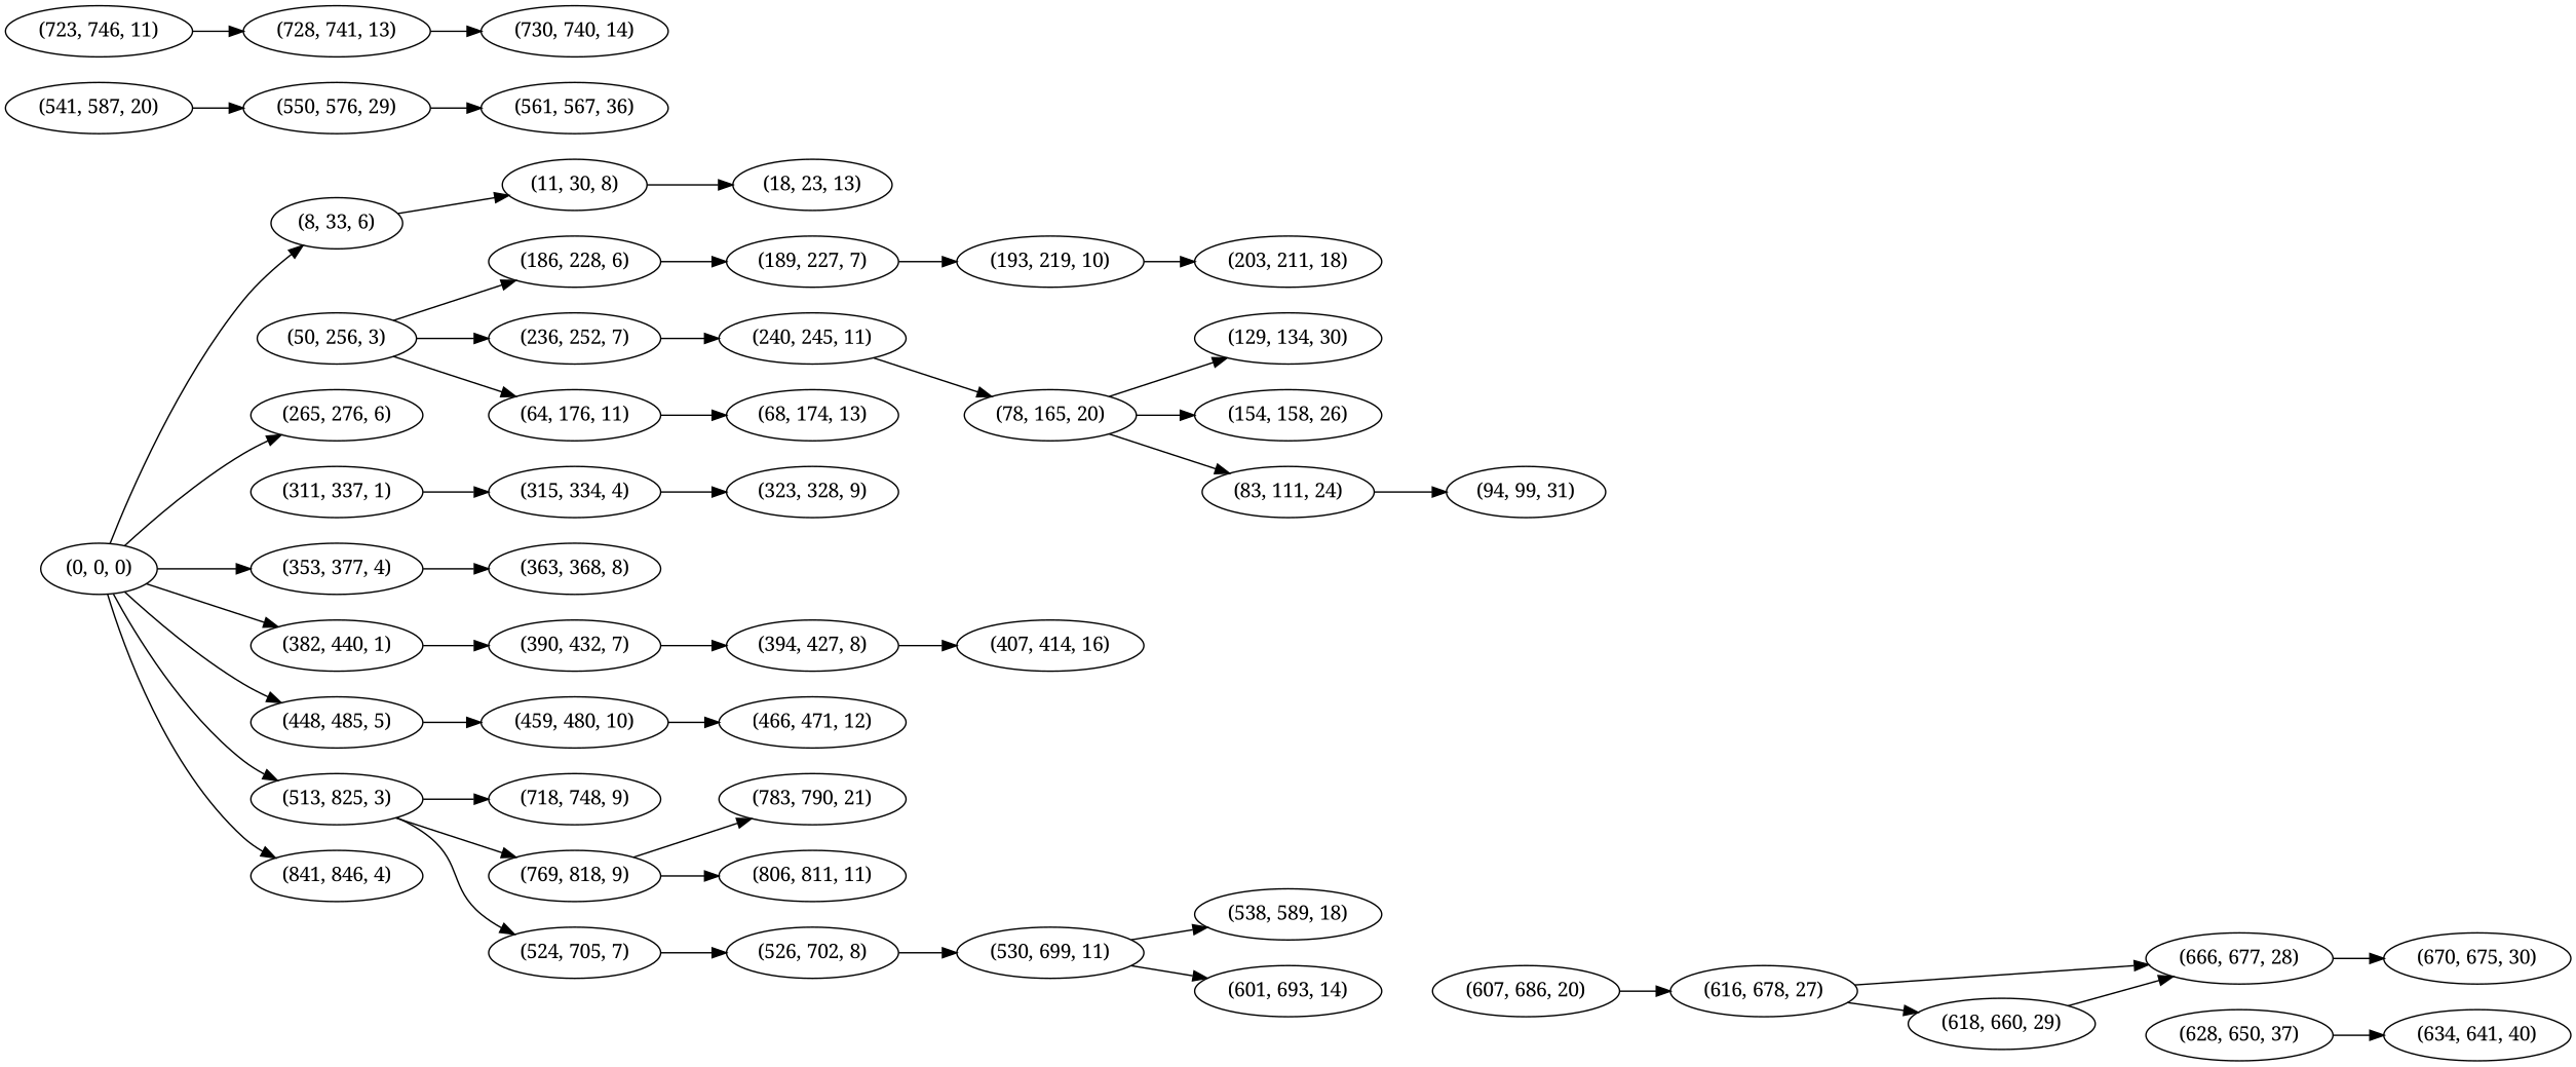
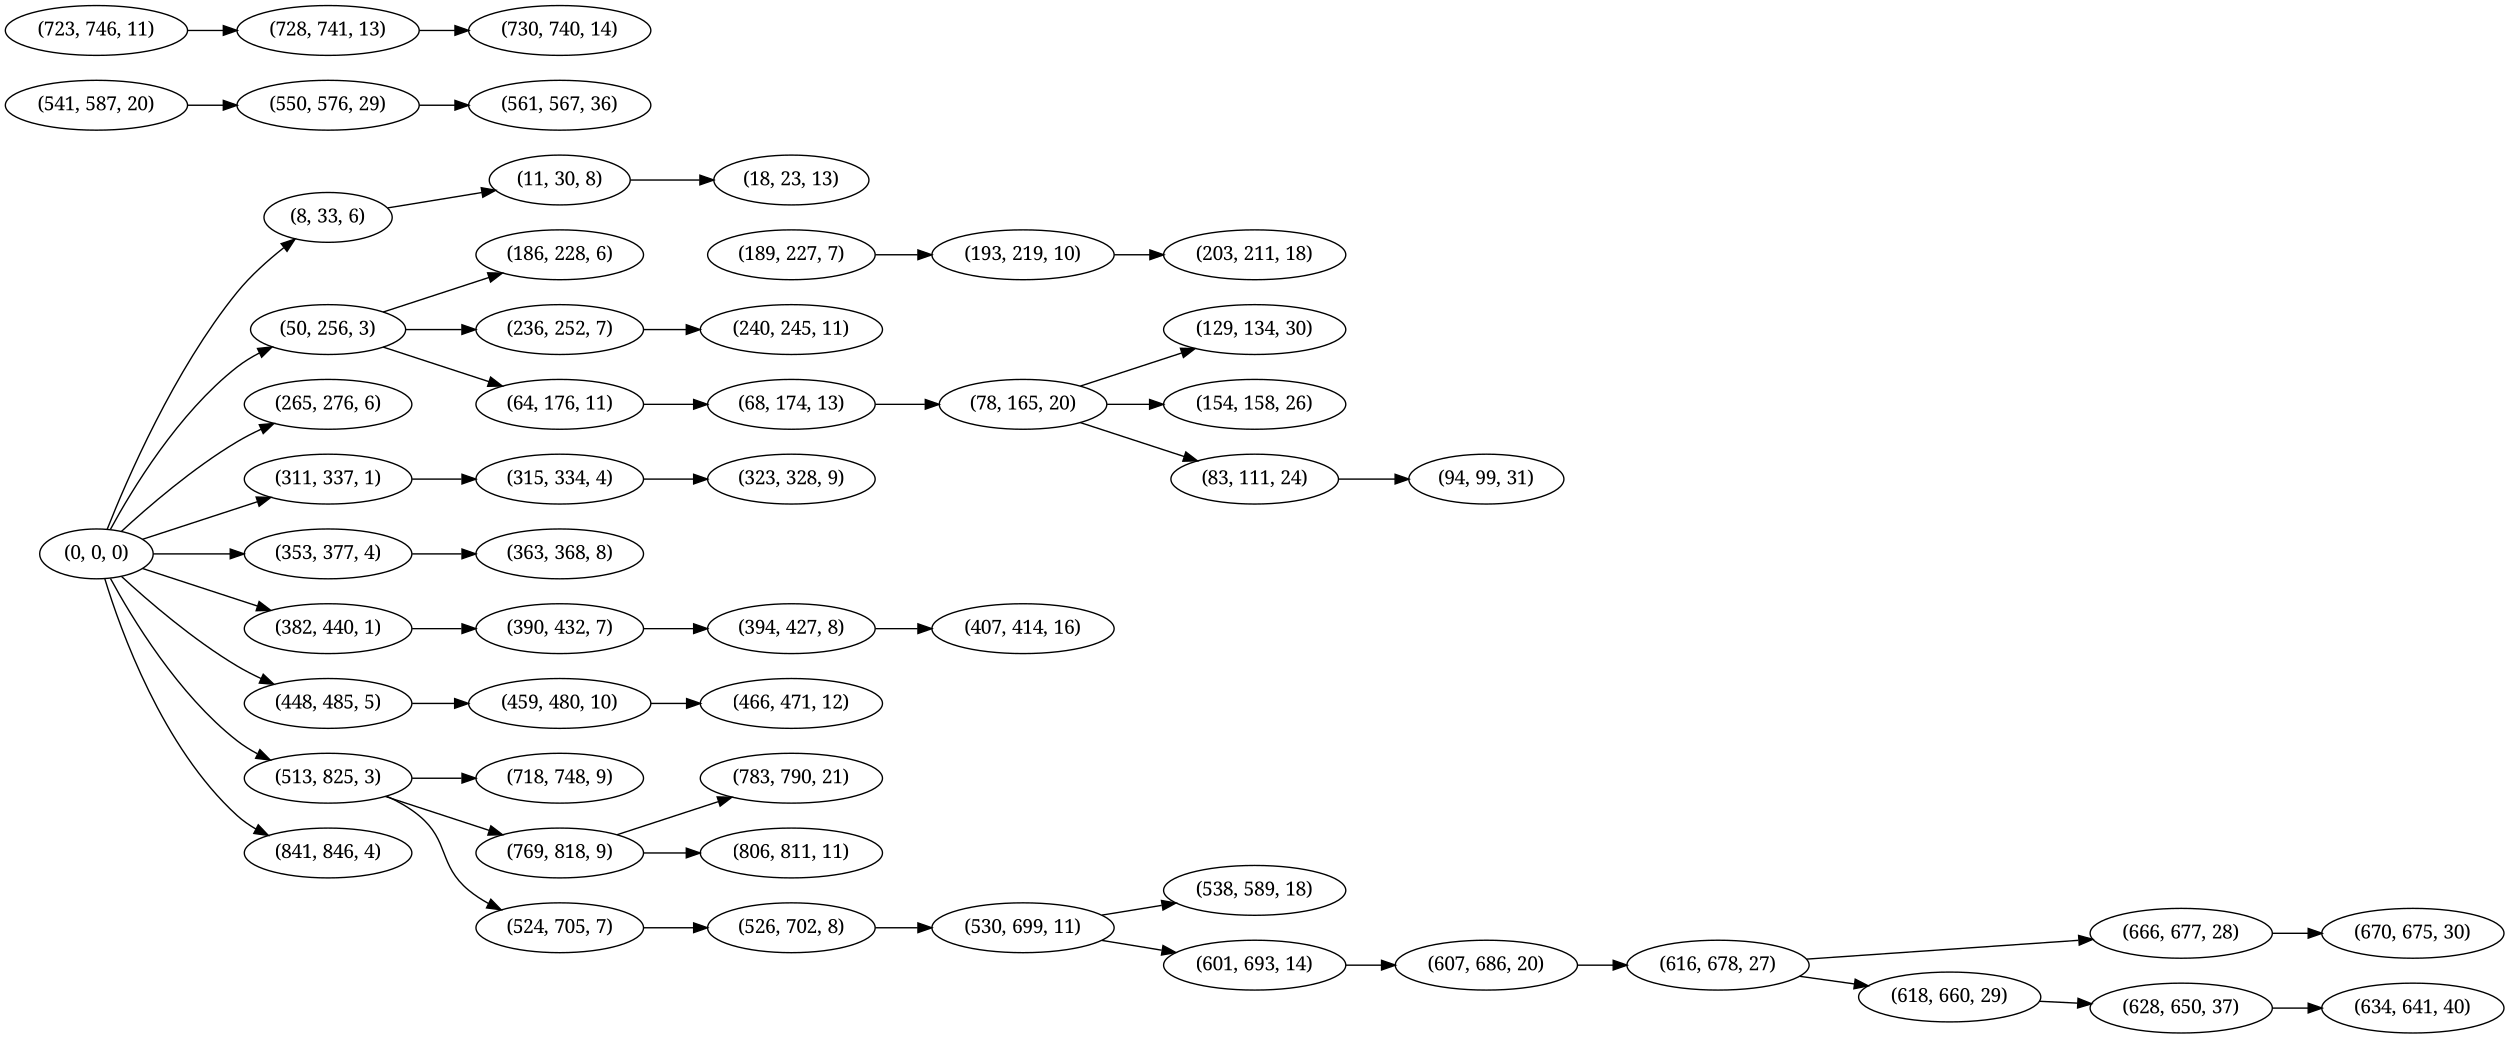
  digraph {
    fontname="Noto Serif"
    rankdir=LR
    node [fontname="Noto Serif"]
    edge [fontname="Noto Serif"]
    "(0, 0, 0)"
    "(8, 33, 6)"
    "(50, 256, 3)"
    "(265, 276, 6)"
    "(311, 337, 1)"
    "(353, 377, 4)"
    "(382, 440, 1)"
    "(448, 485, 5)"
    "(513, 825, 3)"
    "(841, 846, 4)"
    "(11, 30, 8)"
    "(64, 176, 11)"
    "(186, 228, 6)"
    "(236, 252, 7)"
    "(315, 334, 4)"
    "(363, 368, 8)"
    "(390, 432, 7)"
    "(459, 480, 10)"
    "(524, 705, 7)"
    "(718, 748, 9)"
    "(769, 818, 9)"
    "(18, 23, 13)"
    "(68, 174, 13)"
    "(189, 227, 7)"
    "(240, 245, 11)"
    "(78, 165, 20)"
    "(83, 111, 24)"
    "(129, 134, 30)"
    "(154, 158, 26)"
    "(94, 99, 31)"
    "(193, 219, 10)"
    "(203, 211, 18)"
    "(323, 328, 9)"
    "(394, 427, 8)"
    "(407, 414, 16)"
    "(466, 471, 12)"
    "(526, 702, 8)"
    "(783, 790, 21)"
    "(806, 811, 11)"
    "(530, 699, 11)"
    "(538, 589, 18)"
    "(601, 693, 14)"
    "(607, 686, 20)"
    "(541, 587, 20)"
    "(550, 576, 29)"
    "(561, 567, 36)"
    "(616, 678, 27)"
    "(618, 660, 29)"
    "(666, 677, 28)"
    "(628, 650, 37)"
    "(670, 675, 30)"
    "(634, 641, 40)"
    "(723, 746, 11)"
    "(728, 741, 13)"
    "(730, 740, 14)"
    "(0, 0, 0)" -> "(8, 33, 6)"
+   "(0, 0, 0)" -> "(50, 256, 3)"
    "(0, 0, 0)" -> "(265, 276, 6)"
+   "(0, 0, 0)" -> "(311, 337, 1)"
    "(0, 0, 0)" -> "(353, 377, 4)"
    "(0, 0, 0)" -> "(382, 440, 1)"
    "(0, 0, 0)" -> "(448, 485, 5)"
    "(0, 0, 0)" -> "(513, 825, 3)"
    "(0, 0, 0)" -> "(841, 846, 4)"
    "(8, 33, 6)" -> "(11, 30, 8)"
    "(50, 256, 3)" -> "(64, 176, 11)"
    "(50, 256, 3)" -> "(186, 228, 6)"
    "(50, 256, 3)" -> "(236, 252, 7)"
    "(311, 337, 1)" -> "(315, 334, 4)"
    "(353, 377, 4)" -> "(363, 368, 8)"
    "(382, 440, 1)" -> "(390, 432, 7)"
    "(448, 485, 5)" -> "(459, 480, 10)"
    "(513, 825, 3)" -> "(524, 705, 7)"
    "(513, 825, 3)" -> "(718, 748, 9)"
    "(513, 825, 3)" -> "(769, 818, 9)"
    "(11, 30, 8)" -> "(18, 23, 13)"
    "(64, 176, 11)" -> "(68, 174, 13)"
-   "(186, 228, 6)" -> "(189, 227, 7)"
    "(236, 252, 7)" -> "(240, 245, 11)"
    "(315, 334, 4)" -> "(323, 328, 9)"
    "(390, 432, 7)" -> "(394, 427, 8)"
    "(459, 480, 10)" -> "(466, 471, 12)"
    "(524, 705, 7)" -> "(526, 702, 8)"
    "(769, 818, 9)" -> "(783, 790, 21)"
    "(769, 818, 9)" -> "(806, 811, 11)"
-   "(240, 245, 11)" -> "(78, 165, 20)"
+   "(68, 174, 13)" -> "(78, 165, 20)"
    "(189, 227, 7)" -> "(193, 219, 10)"
    "(78, 165, 20)" -> "(83, 111, 24)"
    "(78, 165, 20)" -> "(129, 134, 30)"
    "(78, 165, 20)" -> "(154, 158, 26)"
    "(83, 111, 24)" -> "(94, 99, 31)"
    "(193, 219, 10)" -> "(203, 211, 18)"
    "(394, 427, 8)" -> "(407, 414, 16)"
    "(526, 702, 8)" -> "(530, 699, 11)"
    "(530, 699, 11)" -> "(538, 589, 18)"
    "(530, 699, 11)" -> "(601, 693, 14)"
+   "(601, 693, 14)" -> "(607, 686, 20)"
    "(607, 686, 20)" -> "(616, 678, 27)"
    "(541, 587, 20)" -> "(550, 576, 29)"
    "(550, 576, 29)" -> "(561, 567, 36)"
    "(616, 678, 27)" -> "(618, 660, 29)"
    "(616, 678, 27)" -> "(666, 677, 28)"
-   "(618, 660, 29)" -> "(666, 677, 28)"
+   "(618, 660, 29)" -> "(628, 650, 37)"
    "(666, 677, 28)" -> "(670, 675, 30)"
    "(628, 650, 37)" -> "(634, 641, 40)"
    "(723, 746, 11)" -> "(728, 741, 13)"
    "(728, 741, 13)" -> "(730, 740, 14)"
  }
